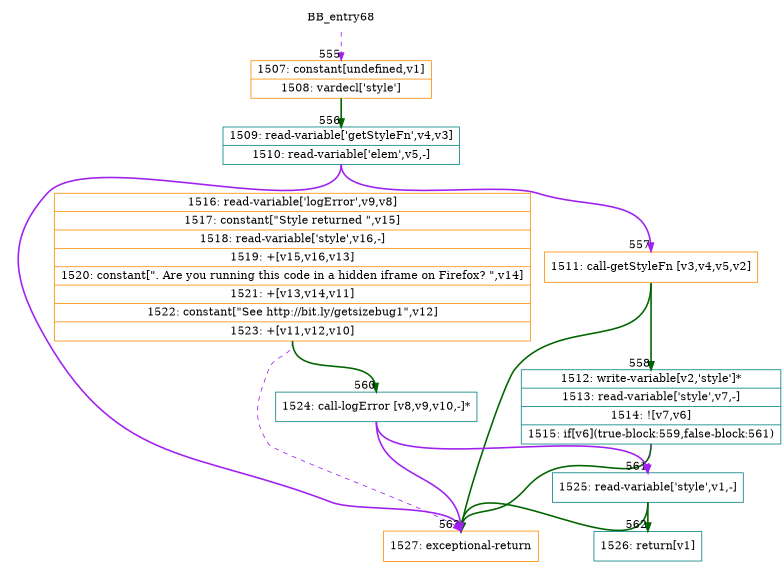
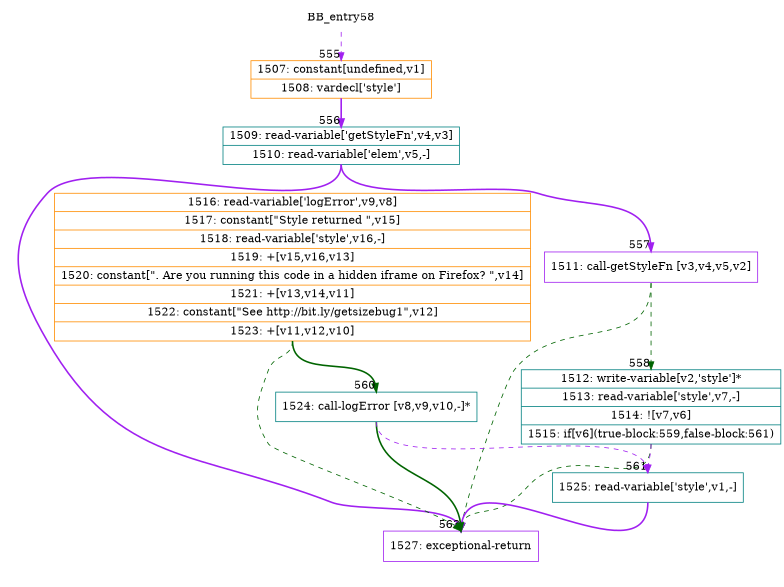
  digraph {
    rankdir=TD
    node [color=teal shape=record]
    edge [color=darkgreen headport=n style=bold tailport=s]
-   BB_entry58 [shape=none label=BB_entry68]
+   BB_entry58 [shape=none]
    n2 [color=darkorange label="{1507: constant[undefined,v1]|1508: vardecl['style']}"]
    n3 [label="{1509: read-variable['getStyleFn',v4,v3]|1510: read-variable['elem',v5,-]}"]
-   n4 [color=darkorange label="{1511: call-getStyleFn [v3,v4,v5,v2]}"]
-   n5 [color=darkorange label="{1527: exceptional-return}"]
+   n4 [color=purple label="{1511: call-getStyleFn [v3,v4,v5,v2]}"]
+   n5 [color=purple label="{1527: exceptional-return}"]
    n6 [label="{1512: write-variable[v2,'style']*|1513: read-variable['style',v7,-]|1514: ![v7,v6]|1515: if[v6](true-block:559,false-block:561)}"]
    n7 [label="{1525: read-variable['style',v1,-]}"]
    n8 [color=darkorange label="{1516: read-variable['logError',v9,v8]|1517: constant[\"Style returned \",v15]|1518: read-variable['style',v16,-]|1519: +[v15,v16,v13]|1520: constant[\". Are you running this code in a hidden iframe on Firefox? \",v14]|1521: +[v13,v14,v11]|1522: constant[\"See http://bit.ly/getsizebug1\",v12]|1523: +[v11,v12,v10]}"]
    n9 [label="{1524: call-logError [v8,v9,v10,-]*}"]
-   n10 [label="{1526: return[v1]}"]
    BB_entry58 -> n2 [color=purple headlabel="    555" style=dashed]
-   n2 -> n3 [headlabel="      556"]
+   n2 -> n3 [color=purple headlabel="      556"]
    n3 -> n4 [color=purple headlabel="      557"]
    n3 -> n5 [color=purple headlabel="      563"]
-   n4 -> n5
-   n4 -> n6 [headlabel="      558"]
-   n6 -> n5
+   n4 -> n5 [style=dashed]
+   n4 -> n6 [headlabel="      558" style=dashed]
+   n6 -> n5 [style=dashed]
    n6 -> n7 [color=purple headlabel="      561" style=dashed]
-   n7 -> n5
-   n7 -> n10 [headlabel="      562"]
-   n8 -> n5 [color=purple style=dashed]
+   n7 -> n5 [color=purple]
+   n8 -> n5 [style=dashed]
    n8 -> n9 [headlabel="      560"]
-   n9 -> n5 [color=purple]
-   n9 -> n7 [color=purple]
+   n9 -> n5
+   n9 -> n7 [color=purple style=dashed]
  }
